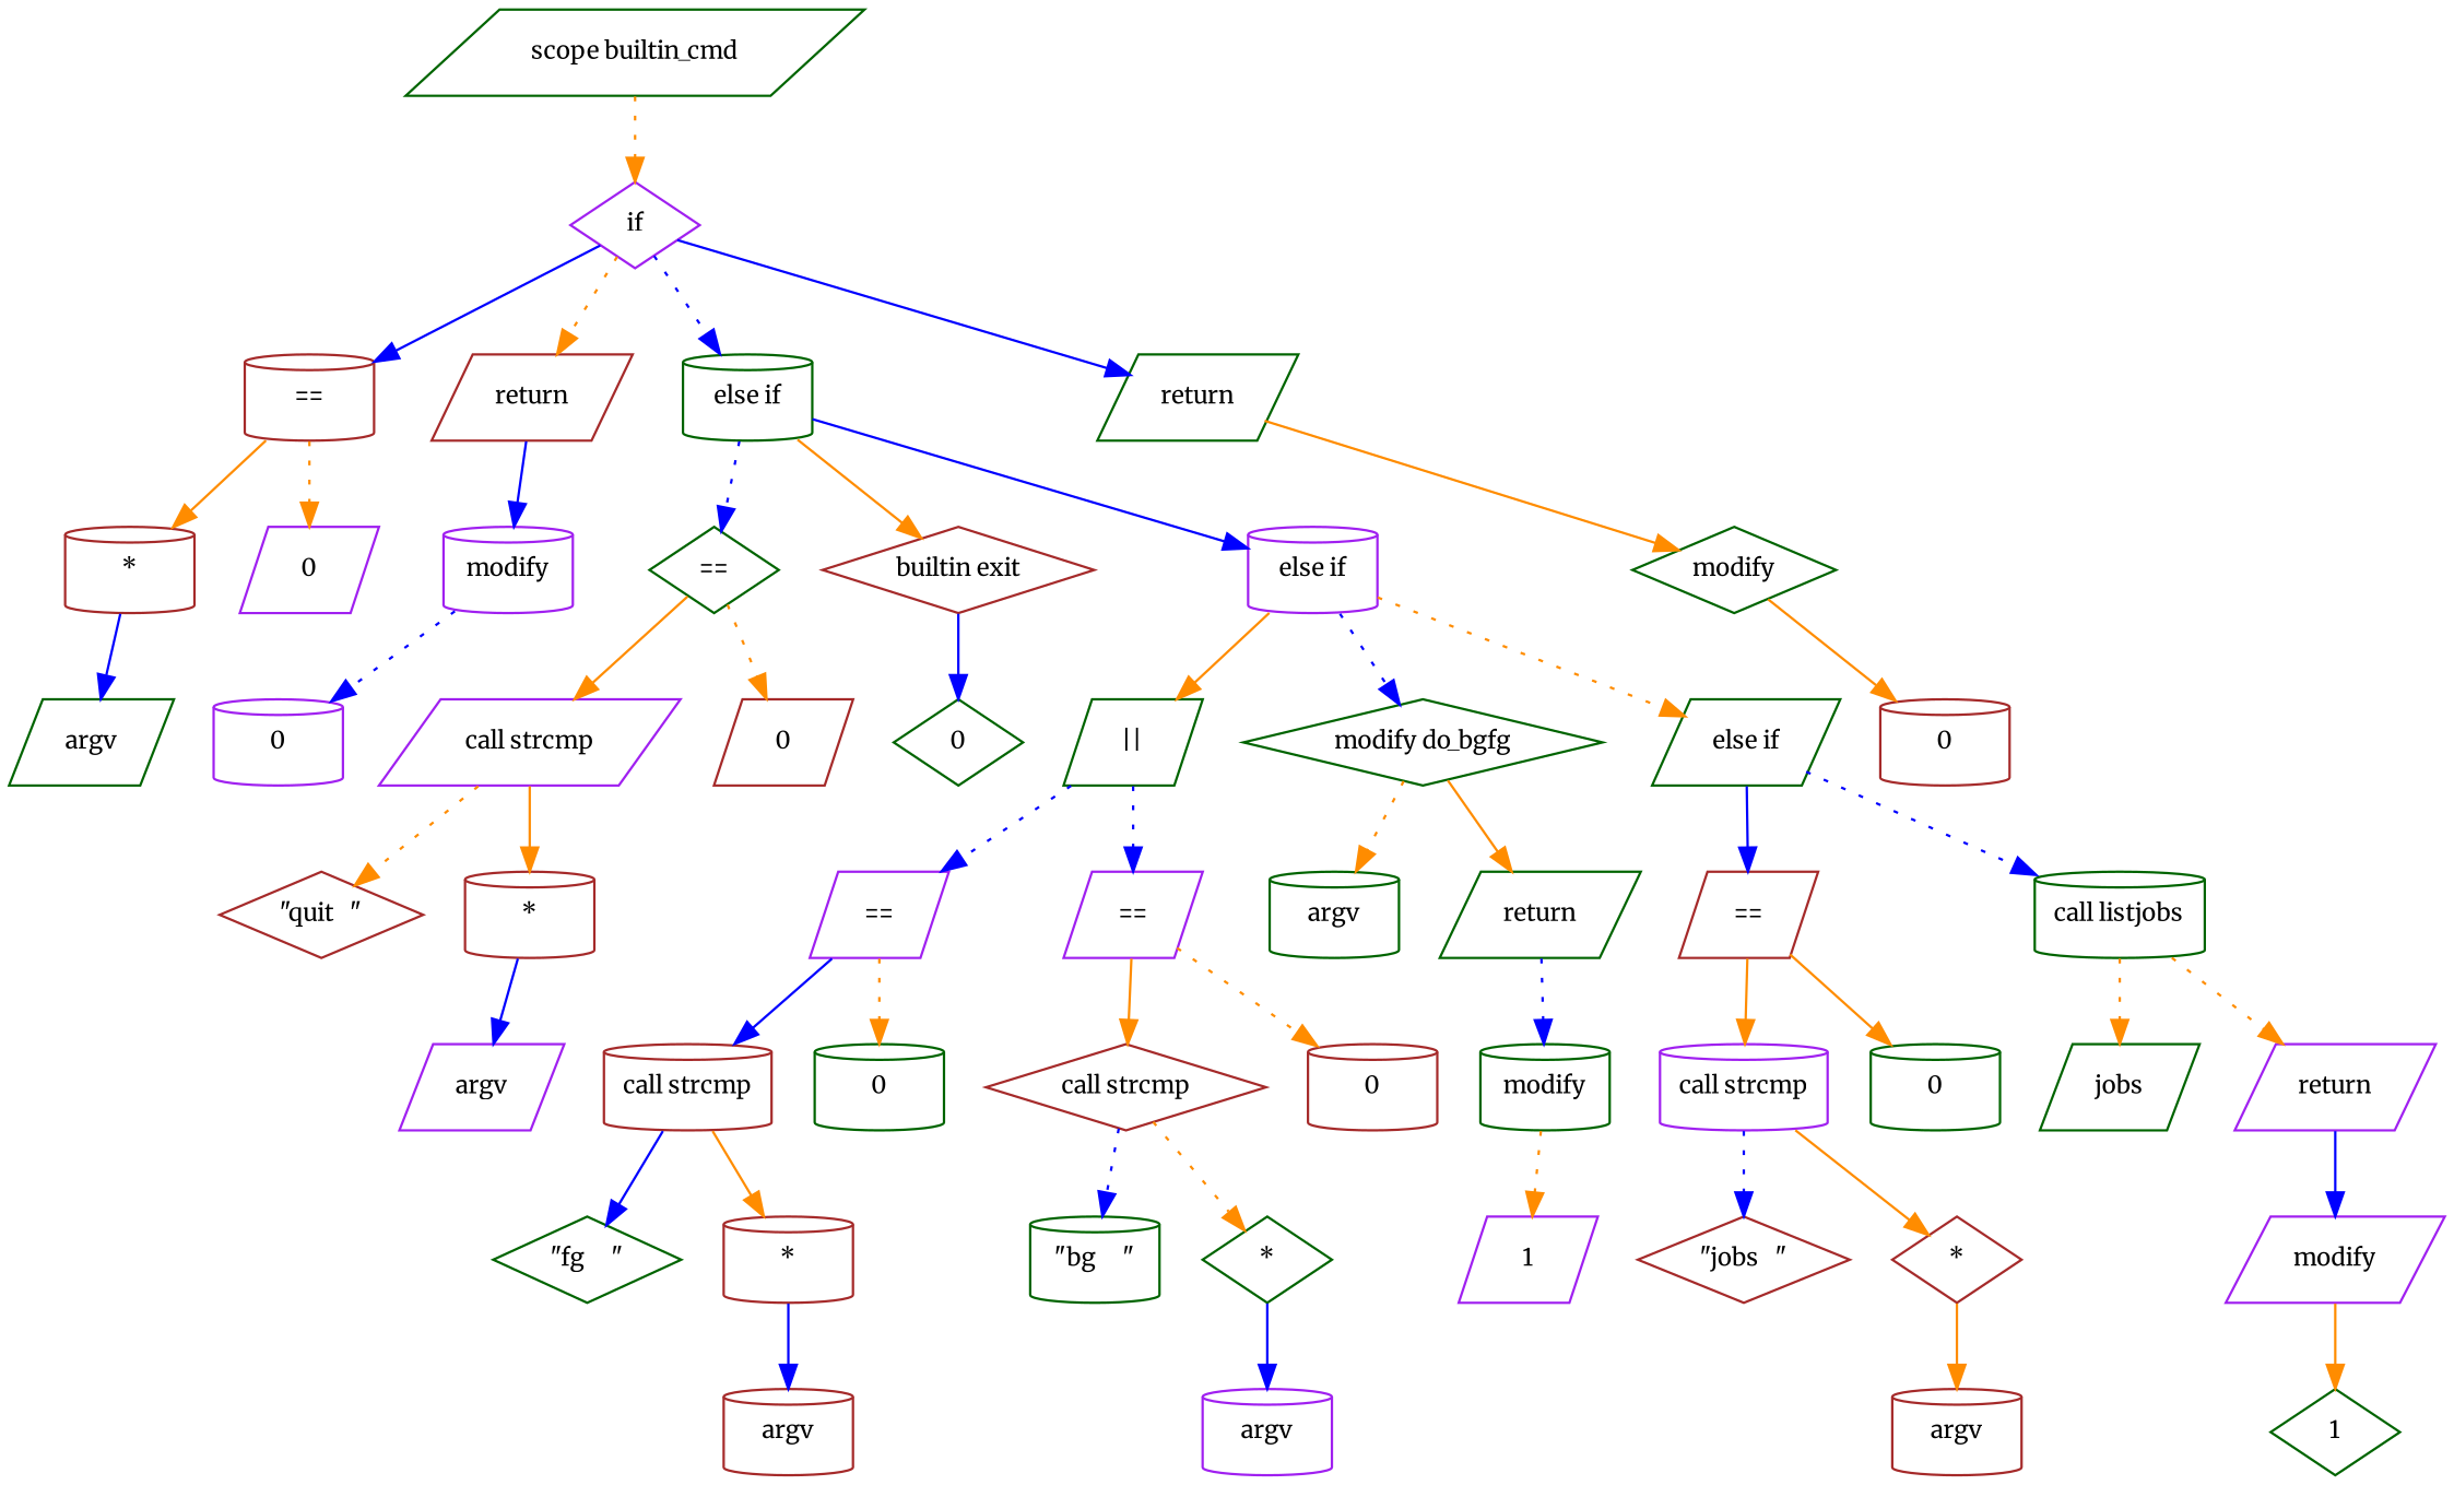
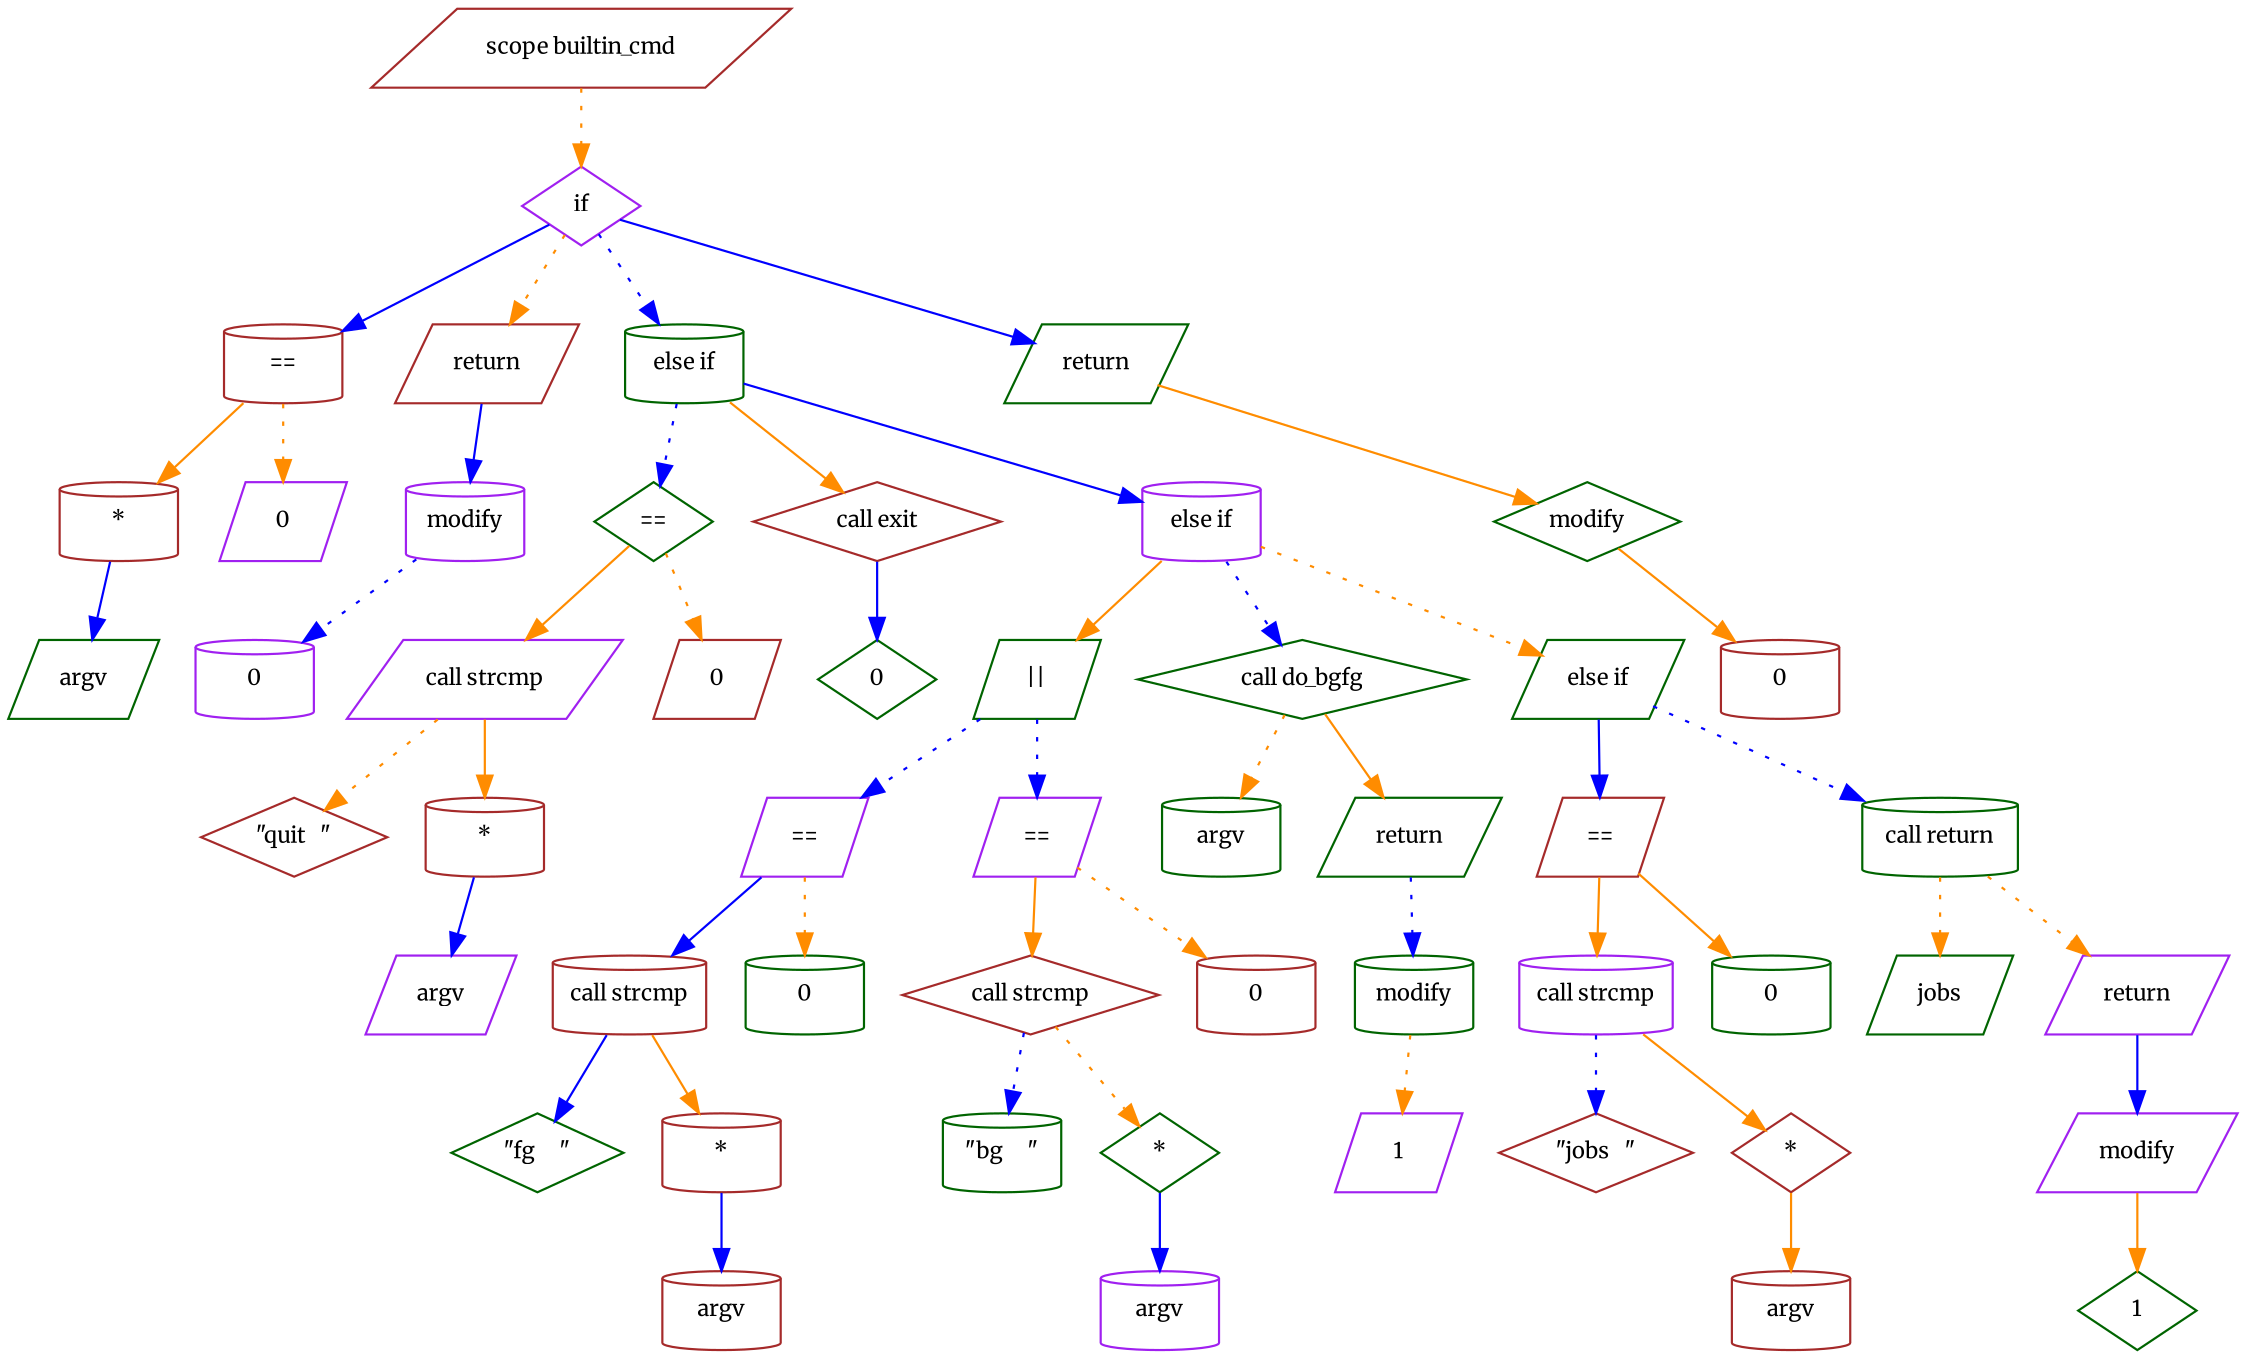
  digraph {
    fontname=Merriweather
    fontsize=10
    node [color=darkgreen fontname=Merriweather fontsize=10 shape=cylinder]
    edge [color=darkorange fontname=Merriweather fontsize=10 style=solid]
-   n1 [label="scope builtin_cmd" shape=parallelogram]
+   n1 [color=brown label="scope builtin_cmd" shape=parallelogram]
    n2 [color=purple label=if shape=diamond]
    n3 [color=brown label="=="]
    n4 [color=brown label=return shape=parallelogram]
    n5 [label="else if"]
    n6 [label=return shape=parallelogram]
    n7 [color=brown label="*"]
    n8 [color=purple label=0 shape=parallelogram]
    n9 [color=purple label=modify]
    n10 [label="==" shape=diamond]
-   n11 [color=brown label="builtin exit" shape=diamond]
+   n11 [color=brown label="call exit" shape=diamond]
    n12 [color=purple label="else if"]
    n13 [label=modify shape=diamond]
    n14 [label=argv shape=parallelogram]
    n15 [color=purple label=0]
    n16 [color=purple label="call strcmp" shape=parallelogram]
    n17 [color=brown label=0 shape=parallelogram]
    n18 [label=0 shape=diamond]
    n19 [label="||" shape=parallelogram]
-   n20 [label="modify do_bgfg" shape=diamond]
+   n20 [label="call do_bgfg" shape=diamond]
    n21 [label="else if" shape=parallelogram]
    n22 [color=brown label="\"quit   \"" shape=diamond]
    n23 [color=brown label="*"]
    n24 [color=purple label=argv shape=parallelogram]
    n25 [color=purple label="==" shape=parallelogram]
    n26 [color=purple label="==" shape=parallelogram]
    n27 [label=argv]
    n28 [label=return shape=parallelogram]
    n29 [color=brown label="==" shape=parallelogram]
-   n30 [label="call listjobs"]
+   n30 [label="call return"]
    n31 [color=brown label="call strcmp"]
    n32 [label=0]
    n33 [color=brown label="call strcmp" shape=diamond]
    n34 [color=brown label=0]
    n35 [label="\"fg     \"" shape=diamond]
    n36 [color=brown label="*"]
    n37 [color=brown label=argv]
    n38 [label="\"bg     \""]
    n39 [label="*" shape=diamond]
    n40 [color=purple label=argv]
    n41 [label=modify]
    n42 [color=purple label=1 shape=parallelogram]
    n43 [color=purple label="call strcmp"]
    n44 [label=0]
    n45 [label=jobs shape=parallelogram]
    n46 [color=purple label=return shape=parallelogram]
    n47 [color=brown label="\"jobs   \"" shape=diamond]
    n48 [color=brown label="*" shape=diamond]
    n49 [color=brown label=argv]
    n50 [color=purple label=modify shape=parallelogram]
    n51 [label=1 shape=diamond]
    n52 [color=brown label=0]
    n1 -> n2 [style=dotted]
    n2 -> n3 [color=blue]
    n2 -> n4 [style=dotted]
    n2 -> n5 [color=blue style=dotted]
    n2 -> n6 [color=blue]
    n3 -> n7
    n3 -> n8 [style=dotted]
    n4 -> n9 [color=blue]
    n5 -> n10 [color=blue style=dotted]
    n5 -> n11
    n5 -> n12 [color=blue]
    n6 -> n13
    n7 -> n14 [color=blue]
    n9 -> n15 [color=blue style=dotted]
    n10 -> n16
    n10 -> n17 [style=dotted]
    n11 -> n18 [color=blue]
    n12 -> n19
    n12 -> n20 [color=blue style=dotted]
    n12 -> n21 [style=dotted]
    n13 -> n52
    n16 -> n22 [style=dotted]
    n16 -> n23
    n19 -> n25 [color=blue style=dotted]
    n19 -> n26 [color=blue style=dotted]
    n20 -> n27 [style=dotted]
    n20 -> n28
    n21 -> n29 [color=blue]
    n21 -> n30 [color=blue style=dotted]
    n23 -> n24 [color=blue]
    n25 -> n31 [color=blue]
    n25 -> n32 [style=dotted]
    n26 -> n33
    n26 -> n34 [style=dotted]
    n28 -> n41 [color=blue style=dotted]
    n29 -> n43
    n29 -> n44
    n30 -> n45 [style=dotted]
    n30 -> n46 [style=dotted]
    n31 -> n35 [color=blue]
    n31 -> n36
    n33 -> n38 [color=blue style=dotted]
    n33 -> n39 [style=dotted]
    n36 -> n37 [color=blue]
    n39 -> n40 [color=blue]
    n41 -> n42 [style=dotted]
    n43 -> n47 [color=blue style=dotted]
    n43 -> n48
    n46 -> n50 [color=blue]
    n48 -> n49
    n50 -> n51
  }
